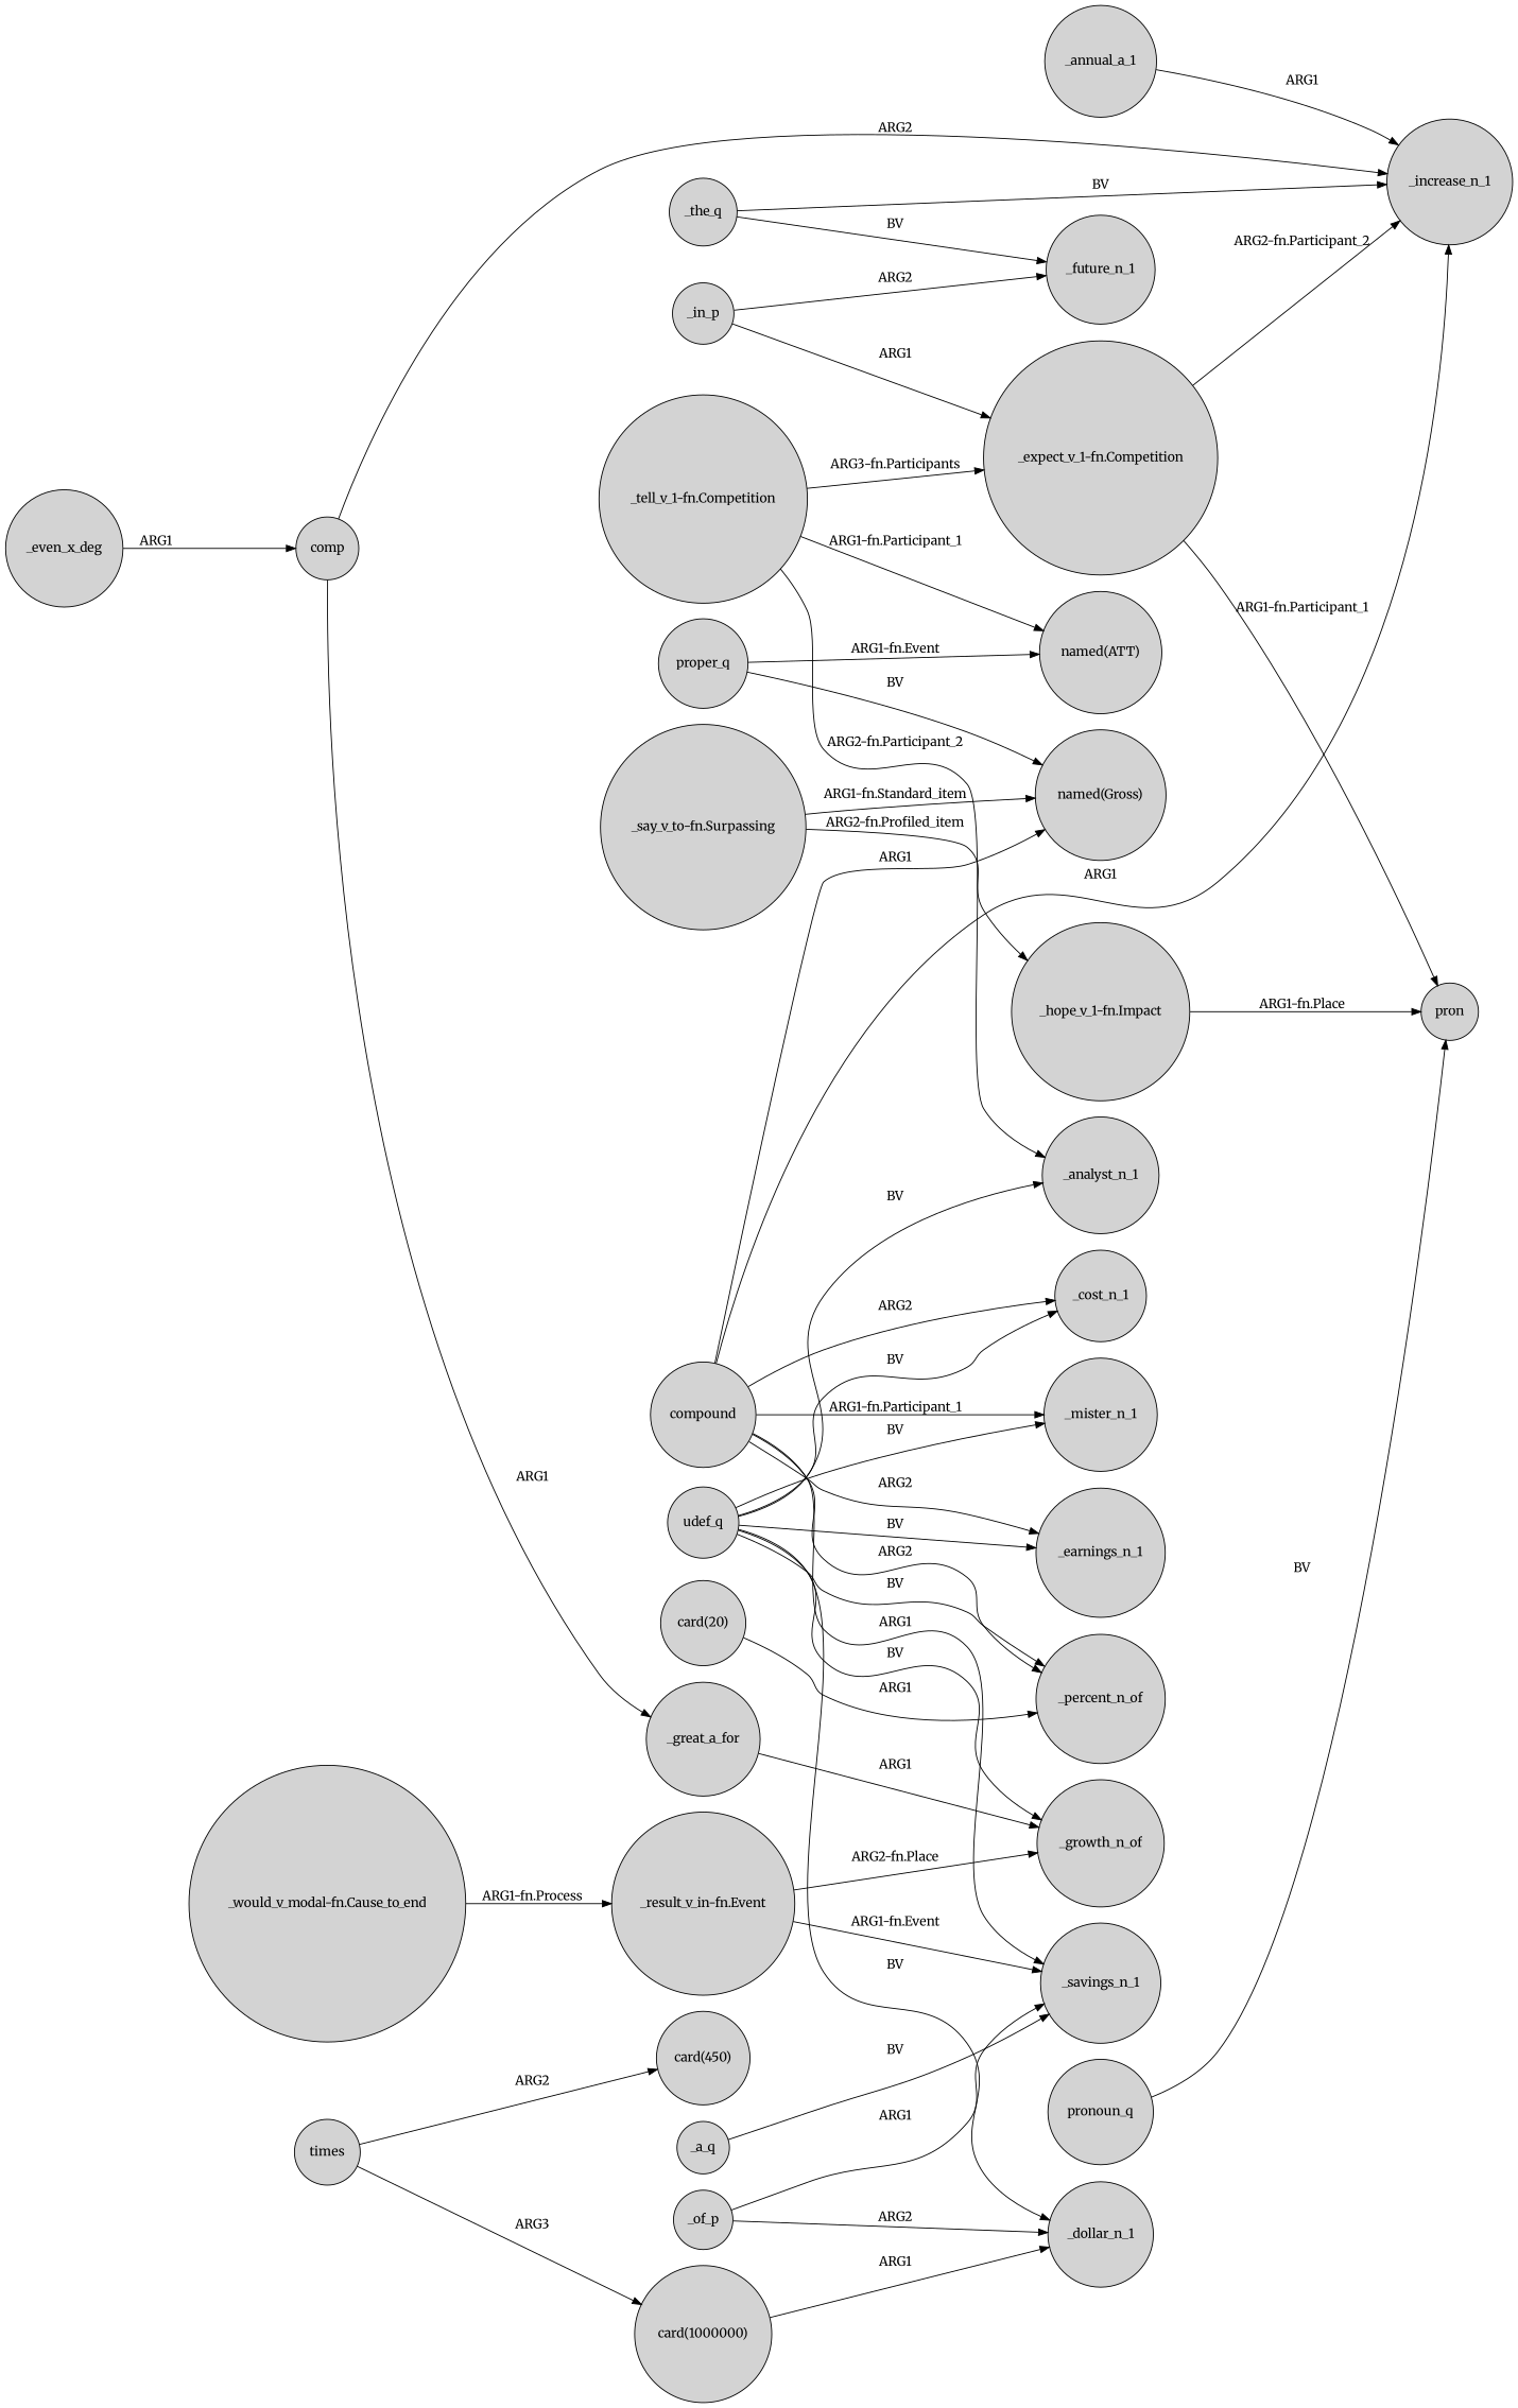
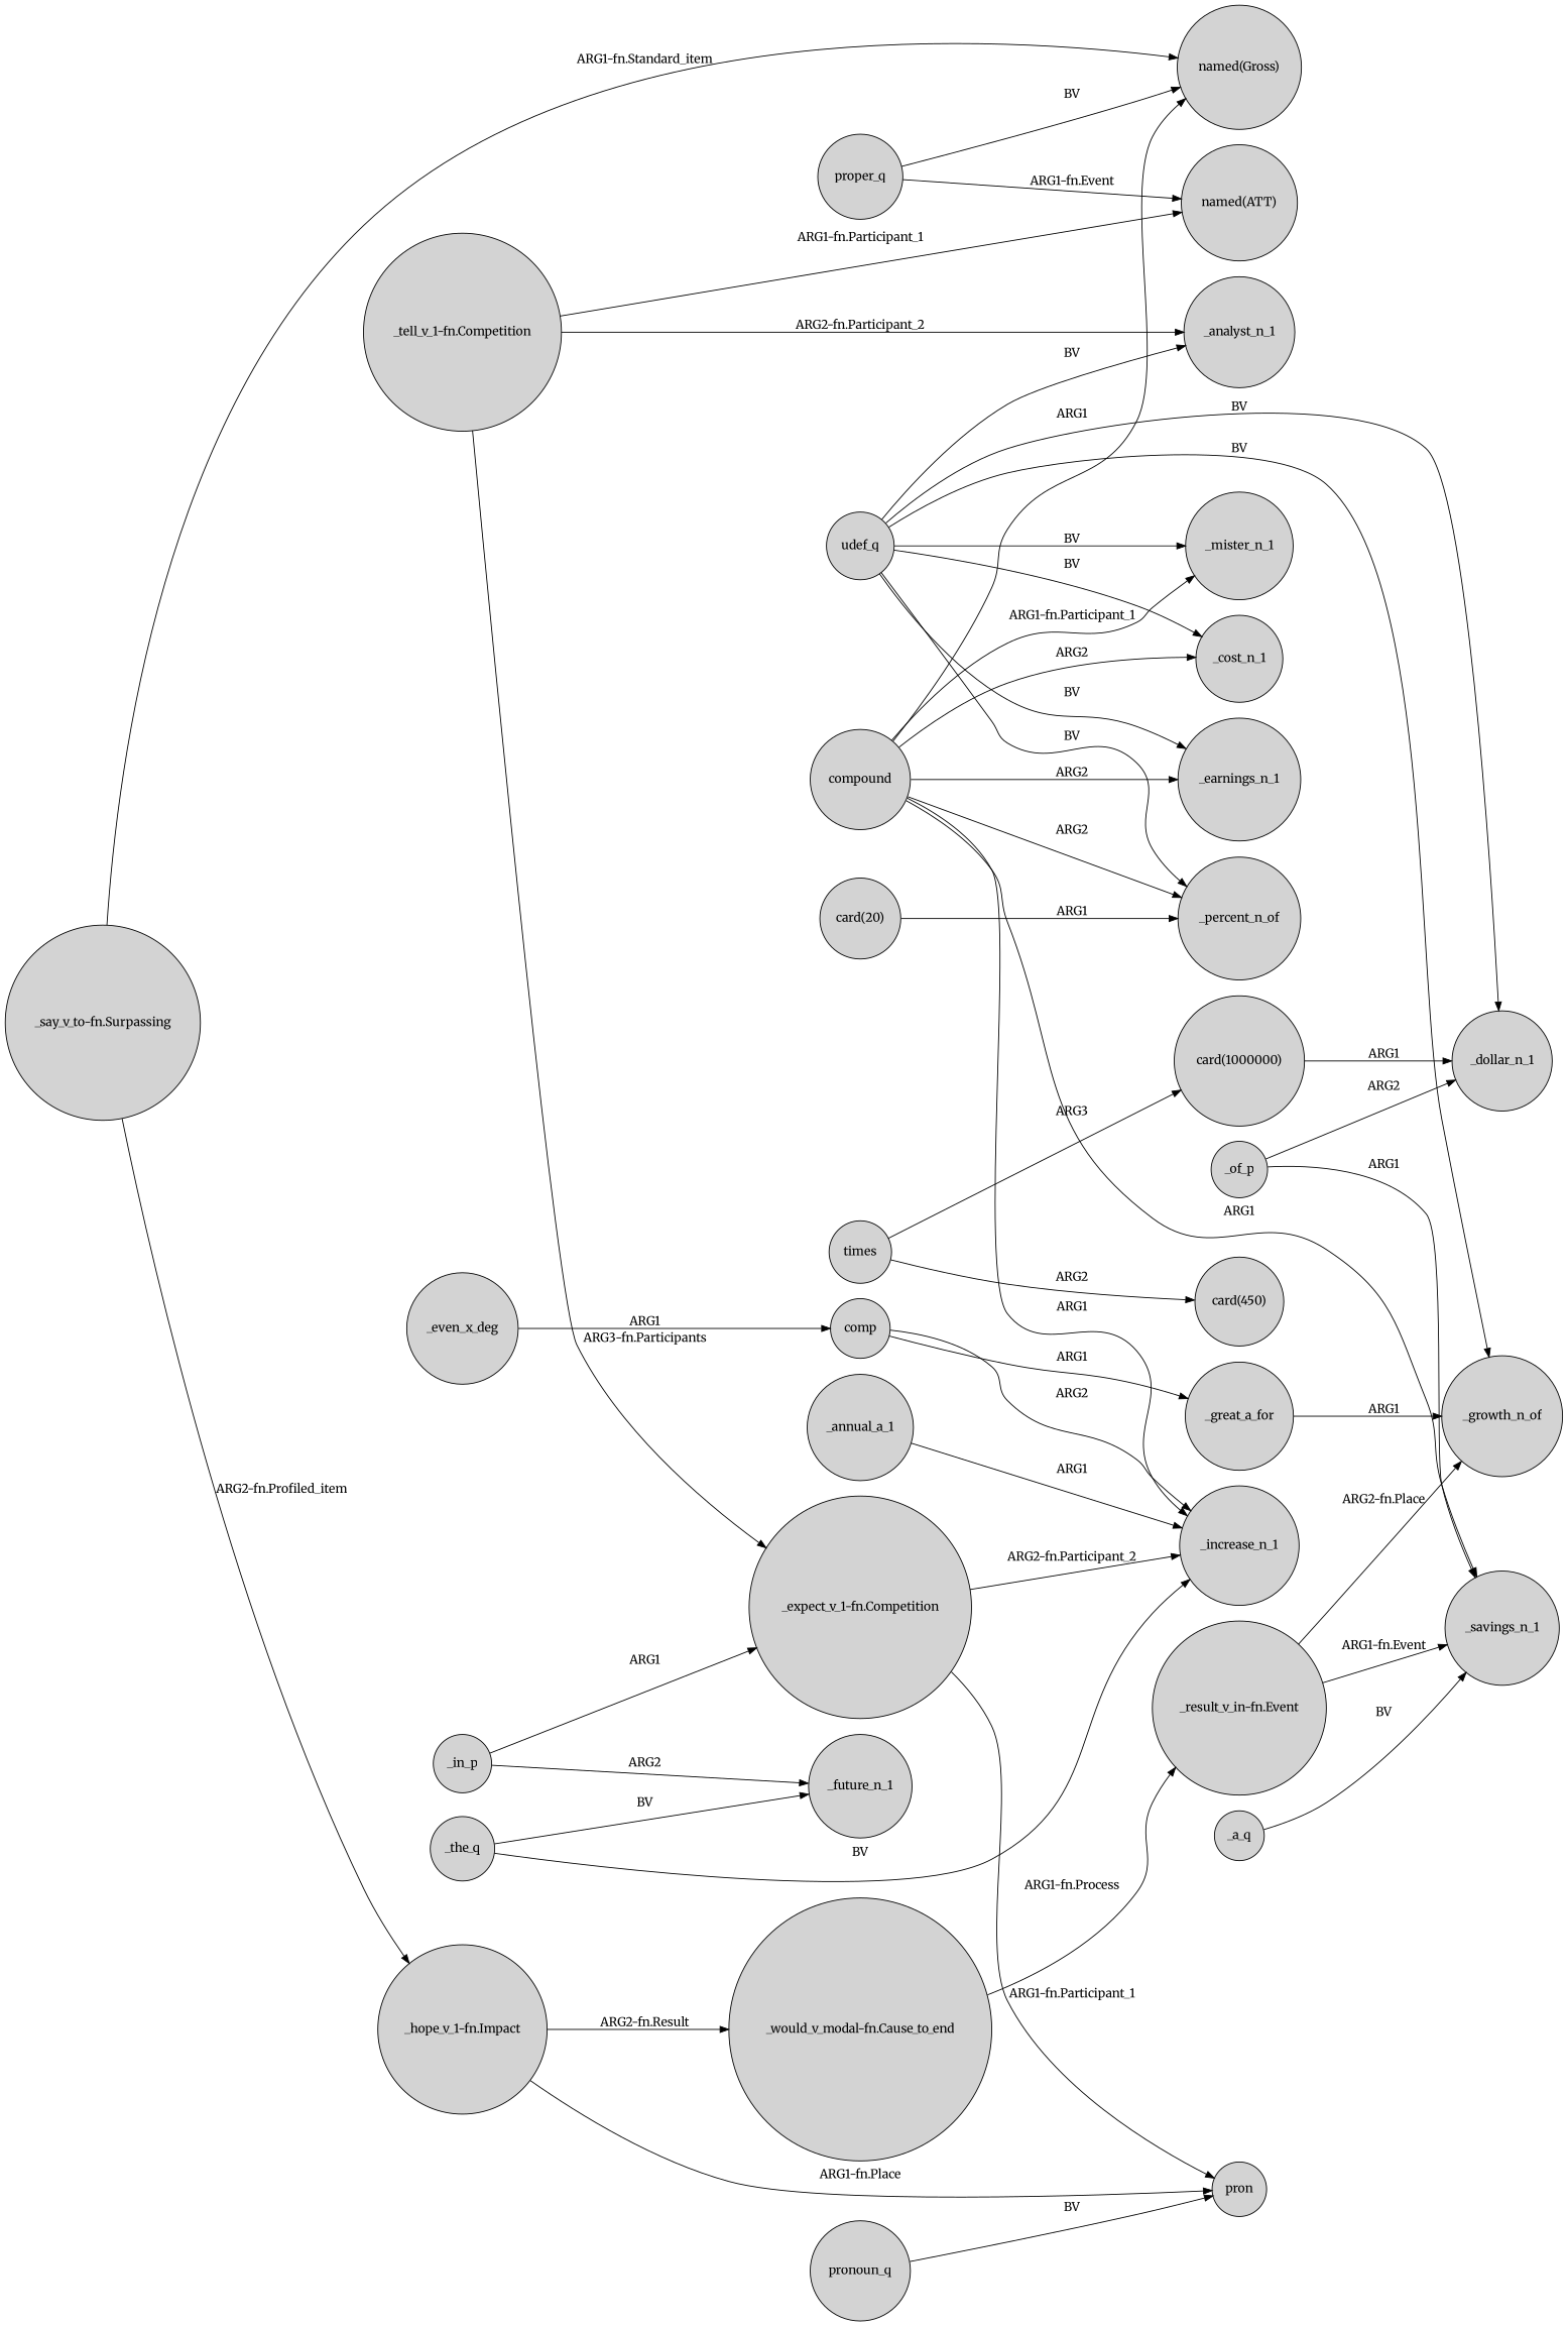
  digraph {
    fontname=Merriweather
    rankdir=LR
    node [fontname=Merriweather shape=circle style=filled]
    edge [fontname=Merriweather]
    "_expect_v_1-fn.Competition"
    _increase_n_1
    pron
    _great_a_for
    _growth_n_of
    proper_q
    "named(ATT)"
    "named(Gross)"
    "_result_v_in-fn.Event"
    _savings_n_1
    compound
    _mister_n_1
    _cost_n_1
    _percent_n_of
    _earnings_n_1
    udef_q
    _analyst_n_1
    _dollar_n_1
    "card(20)"
    "_would_v_modal-fn.Cause_to_end"
    "_tell_v_1-fn.Competition"
    times
    "card(1000000)"
    "card(450)"
    _a_q
    _annual_a_1
    _in_p
    _future_n_1
    "_say_v_to-fn.Surpassing"
    "_hope_v_1-fn.Impact"
    _of_p
    pronoun_q
    _the_q
    comp
    _even_x_deg
    "_expect_v_1-fn.Competition" -> _increase_n_1 [label="ARG2-fn.Participant_2"]
    "_expect_v_1-fn.Competition" -> pron [label="ARG1-fn.Participant_1"]
    _great_a_for -> _growth_n_of [label=ARG1]
    proper_q -> "named(ATT)" [label="ARG1-fn.Event"]
    proper_q -> "named(Gross)" [label=BV]
    "_result_v_in-fn.Event" -> _growth_n_of [label="ARG2-fn.Place"]
    "_result_v_in-fn.Event" -> _savings_n_1 [label="ARG1-fn.Event"]
    compound -> _increase_n_1 [label=ARG1]
    compound -> "named(Gross)" [label=ARG1]
    compound -> _savings_n_1 [label=ARG1]
    compound -> _mister_n_1 [label="ARG1-fn.Participant_1"]
    compound -> _cost_n_1 [label=ARG2]
    compound -> _percent_n_of [label=ARG2]
    compound -> _earnings_n_1 [label=ARG2]
    udef_q -> _growth_n_of [label=BV]
    udef_q -> _mister_n_1 [label=BV]
    udef_q -> _cost_n_1 [label=BV]
    udef_q -> _percent_n_of [label=BV]
    udef_q -> _earnings_n_1 [label=BV]
    udef_q -> _analyst_n_1 [label=BV]
    udef_q -> _dollar_n_1 [label=BV]
    "card(20)" -> _percent_n_of [label=ARG1]
    "_would_v_modal-fn.Cause_to_end" -> "_result_v_in-fn.Event" [label="ARG1-fn.Process"]
    "_tell_v_1-fn.Competition" -> "_expect_v_1-fn.Competition" [label="ARG3-fn.Participants"]
    "_tell_v_1-fn.Competition" -> "named(ATT)" [label="ARG1-fn.Participant_1"]
    "_tell_v_1-fn.Competition" -> _analyst_n_1 [label="ARG2-fn.Participant_2"]
    times -> "card(1000000)" [label=ARG3]
    times -> "card(450)" [label=ARG2]
    "card(1000000)" -> _dollar_n_1 [label=ARG1]
    _a_q -> _savings_n_1 [label=BV]
    _annual_a_1 -> _increase_n_1 [label=ARG1]
    _in_p -> "_expect_v_1-fn.Competition" [label=ARG1]
    _in_p -> _future_n_1 [label=ARG2]
    "_say_v_to-fn.Surpassing" -> "named(Gross)" [label="ARG1-fn.Standard_item"]
    "_say_v_to-fn.Surpassing" -> "_hope_v_1-fn.Impact" [label="ARG2-fn.Profiled_item"]
    "_hope_v_1-fn.Impact" -> pron [label="ARG1-fn.Place"]
+   "_hope_v_1-fn.Impact" -> "_would_v_modal-fn.Cause_to_end" [label="ARG2-fn.Result"]
    _of_p -> _savings_n_1 [label=ARG1]
    _of_p -> _dollar_n_1 [label=ARG2]
    pronoun_q -> pron [label=BV]
    _the_q -> _increase_n_1 [label=BV]
    _the_q -> _future_n_1 [label=BV]
    comp -> _increase_n_1 [label=ARG2]
    comp -> _great_a_for [label=ARG1]
    _even_x_deg -> comp [label=ARG1]
  }
